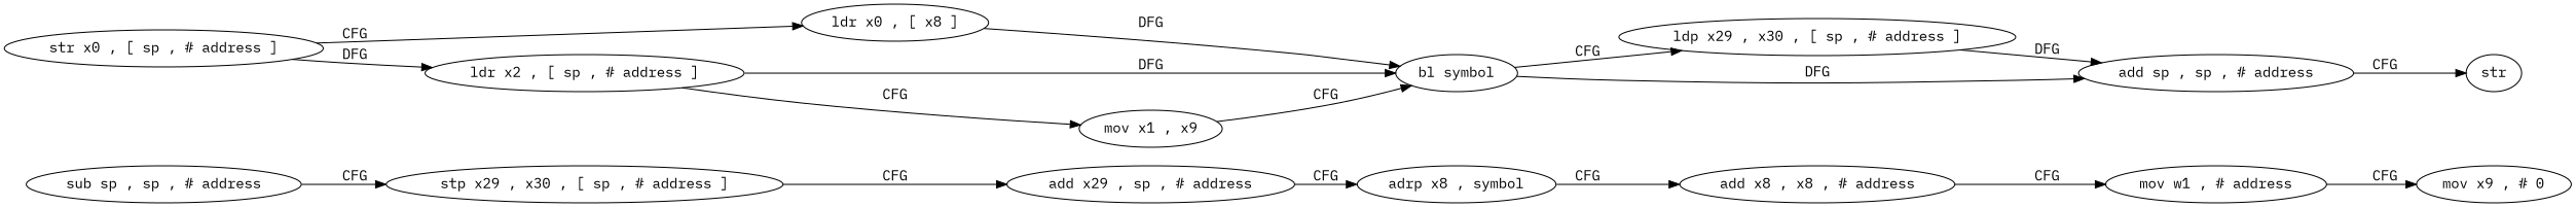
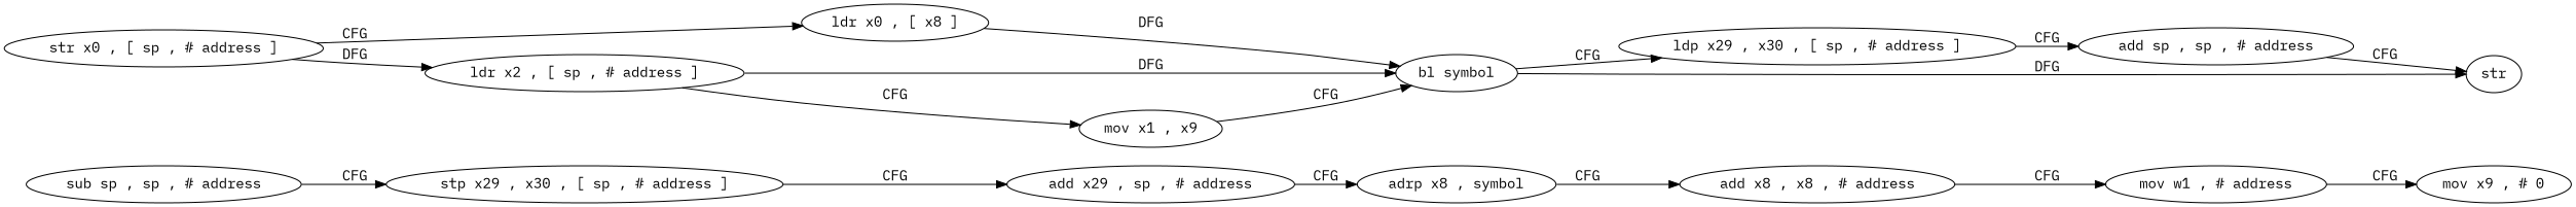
  digraph {
    fontname="IBM Plex Mono"
    rankdir=LR
    node [fontname="IBM Plex Mono"]
    edge [fontname="IBM Plex Mono"]
    n1 [label="sub sp , sp , # address"]
    n2 [label="stp x29 , x30 , [ sp , # address ]"]
    n3 [label="add x29 , sp , # address"]
    n4 [label="adrp x8 , symbol"]
    n5 [label="add x8 , x8 , # address"]
    n6 [label="mov w1 , # address"]
    n7 [label="mov x9 , # 0"]
    n8 [label="str x0 , [ sp , # address ]"]
    n9 [label="ldr x0 , [ x8 ]"]
    n10 [label="ldr x2 , [ sp , # address ]"]
    n11 [label="bl symbol"]
    n12 [label="mov x1 , x9"]
    n13 [label="ldp x29 , x30 , [ sp , # address ]"]
    n14 [label=str]
    n15 [label="add sp , sp , # address"]
    n1 -> n2 [label=CFG]
    n2 -> n3 [label=CFG]
    n3 -> n4 [label=CFG]
    n4 -> n5 [label=CFG]
    n5 -> n6 [label=CFG]
    n6 -> n7 [label=CFG]
    n8 -> n9 [label=CFG]
    n8 -> n10 [label=DFG]
    n9 -> n11 [label=DFG]
    n10 -> n11 [label=DFG]
    n10 -> n12 [label=CFG]
    n11 -> n13 [label=CFG]
-   n11 -> n15 [label=DFG]
+   n11 -> n14 [label=DFG]
    n12 -> n11 [label=CFG]
-   n13 -> n15 [label=DFG]
+   n13 -> n15 [label=CFG]
    n15 -> n14 [label=CFG]
  }
